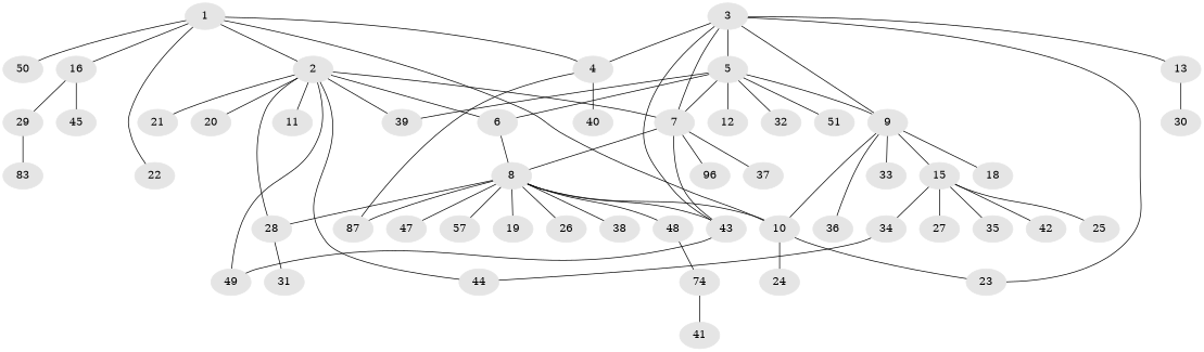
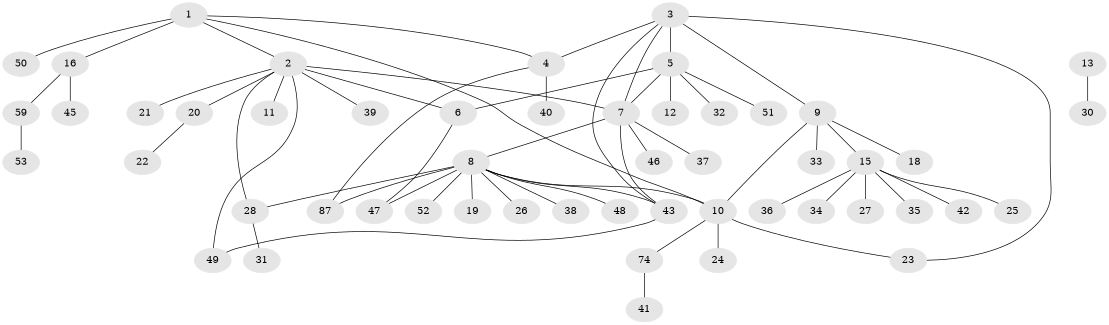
  graph {
    node [color=gray90 style=filled]
    1
    2
    4
    10
    16
    22
    50
    6
    7
    11
    20
    21
    28
    39
-   44
    49
    n17 [label=87]
    40
    23
    n20 [label=74]
    24
-   29
+   29 [label=59]
    45
    47
    43
    8
    37
-   46 [label=96]
+   46
    31
    3
    5
    9
    13
    12
    32
    51
    15
    18
    33
    36
    30
    19
    26
    38
    48
-   52 [label=57]
+   52
    25
    27
    34
    35
    42
    41
-   53 [label=83]
+   53
    1 -- 2
    1 -- 4
    1 -- 10
    1 -- 16
-   1 -- 22
+   20 -- 22
    1 -- 50
    2 -- 6
    2 -- 7
    2 -- 11
    2 -- 20
    2 -- 21
    2 -- 28
    2 -- 39
-   2 -- 44
    2 -- 49
    4 -- n17
    4 -- 40
    10 -- 23
-   48 -- n20
+   10 -- n20
    10 -- 24
    16 -- 29
    16 -- 45
-   6 -- 8
+   6 -- 47
    7 -- 43
    7 -- 8
    7 -- 37
    7 -- 46
    28 -- 31
    n20 -- 41
    29 -- 53
    43 -- 49
    8 -- 10
    8 -- 28
    8 -- n17
    8 -- 47
    8 -- 43
    8 -- 19
    8 -- 26
    8 -- 38
    8 -- 48
    8 -- 52
    3 -- 4
    3 -- 7
    3 -- 23
    3 -- 43
    3 -- 5
    3 -- 9
-   3 -- 13
    5 -- 6
    5 -- 7
-   5 -- 39
-   5 -- 9
    5 -- 12
    5 -- 32
    5 -- 51
    9 -- 10
    9 -- 15
    9 -- 18
    9 -- 33
-   9 -- 36
+   15 -- 36
    13 -- 30
    15 -- 25
    15 -- 27
    15 -- 34
    15 -- 35
    15 -- 42
-   34 -- 44
  }
